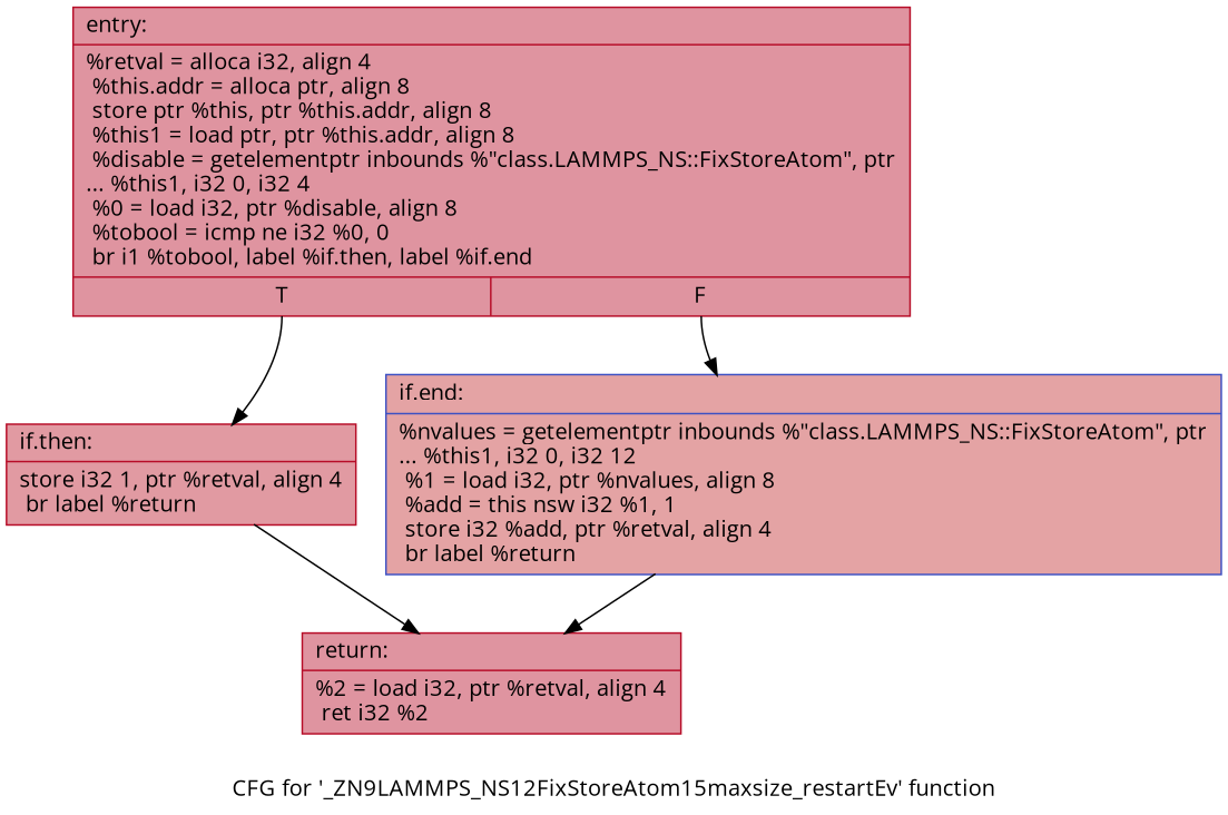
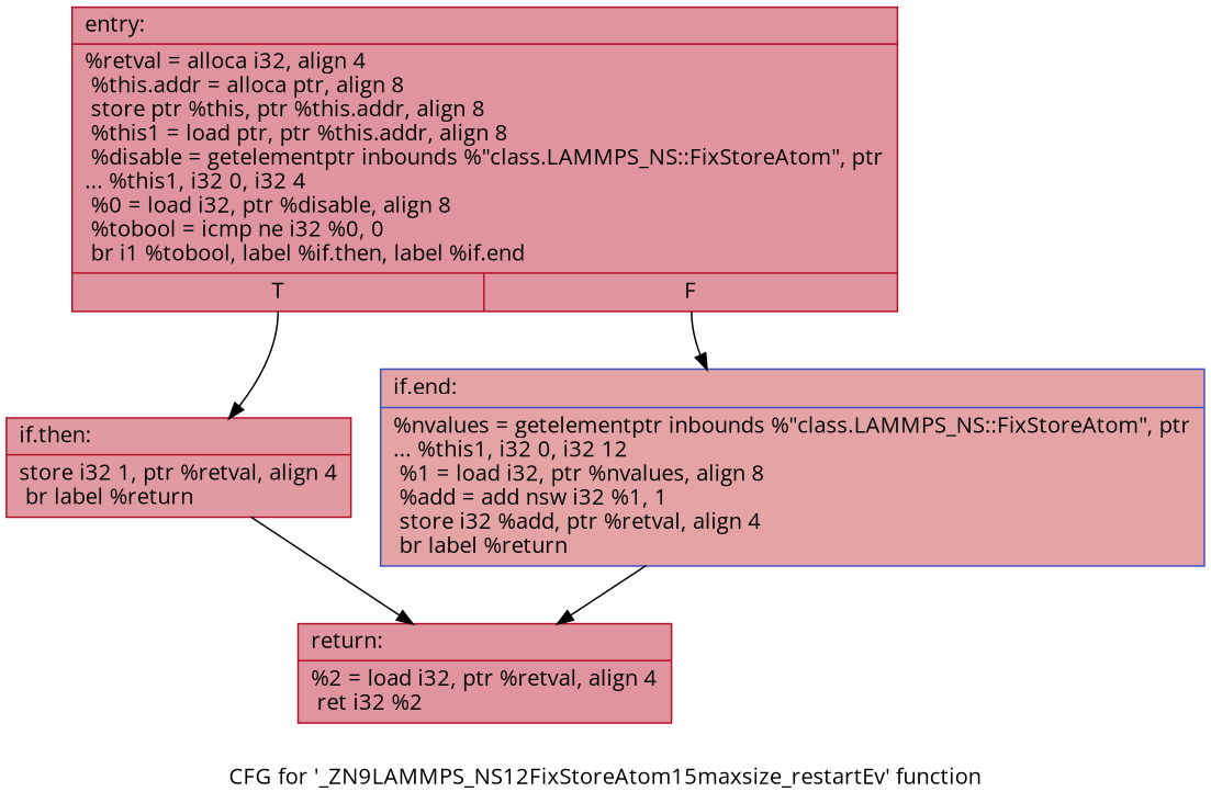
  digraph {
    label="CFG for '_ZN9LAMMPS_NS12FixStoreAtom15maxsize_restartEv' function"
    fontname="Open Sans"
    node [color="#b70d28ff" fillcolor="#b70d2870" fontname="Open Sans" shape=record style=filled]
    edge [fontname="Open Sans"]
    n1 [label="{entry:\l|  %retval = alloca i32, align 4\l  %this.addr = alloca ptr, align 8\l  store ptr %this, ptr %this.addr, align 8\l  %this1 = load ptr, ptr %this.addr, align 8\l  %disable = getelementptr inbounds %\"class.LAMMPS_NS::FixStoreAtom\", ptr\l... %this1, i32 0, i32 4\l  %0 = load i32, ptr %disable, align 8\l  %tobool = icmp ne i32 %0, 0\l  br i1 %tobool, label %if.then, label %if.end\l|{<s0>T|<s1>F}}"]
    n2 [fillcolor="#bb1b2c70" label="{if.then:\l|  store i32 1, ptr %retval, align 4\l  br label %return\l}"]
-   n3 [color="#3d50c3ff" fillcolor="#c32e3170" label="{if.end:\l|  %nvalues = getelementptr inbounds %\"class.LAMMPS_NS::FixStoreAtom\", ptr\l... %this1, i32 0, i32 12\l  %1 = load i32, ptr %nvalues, align 8\l  %add = this nsw i32 %1, 1\l  store i32 %add, ptr %retval, align 4\l  br label %return\l}"]
+   n3 [color="#3d50c3ff" fillcolor="#c32e3170" label="{if.end:\l|  %nvalues = getelementptr inbounds %\"class.LAMMPS_NS::FixStoreAtom\", ptr\l... %this1, i32 0, i32 12\l  %1 = load i32, ptr %nvalues, align 8\l  %add = add nsw i32 %1, 1\l  store i32 %add, ptr %retval, align 4\l  br label %return\l}"]
    n4 [label="{return:\l|  %2 = load i32, ptr %retval, align 4\l  ret i32 %2\l}"]
    n1 -> n2 [tailport=s0]
    n1 -> n3 [tailport=s1]
    n2 -> n4
    n3 -> n4
  }
